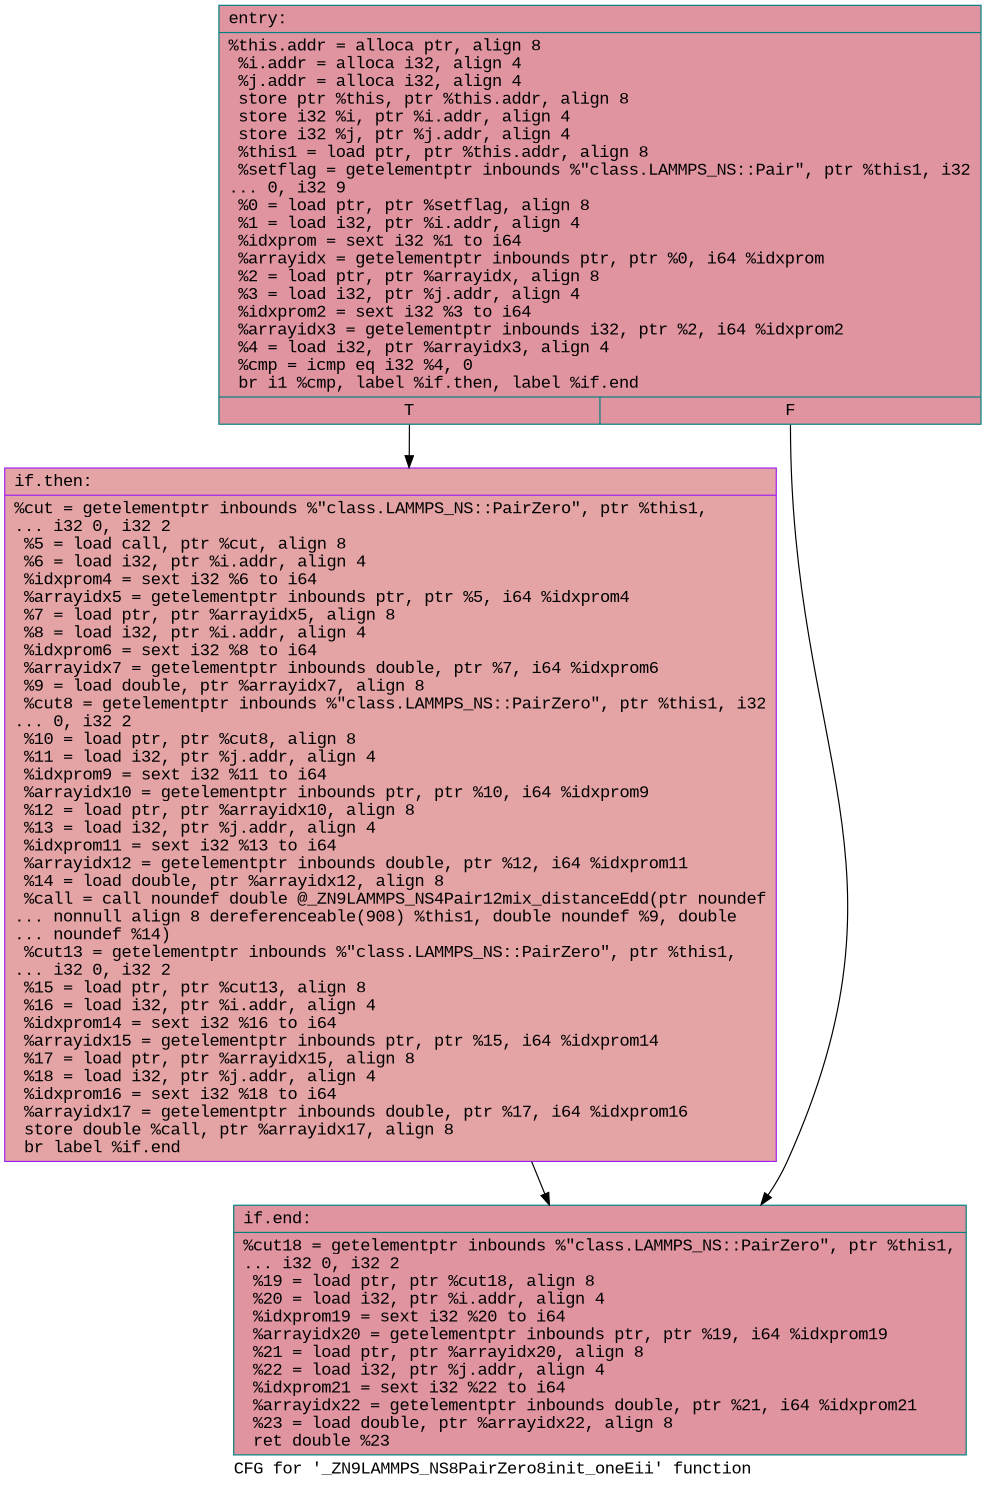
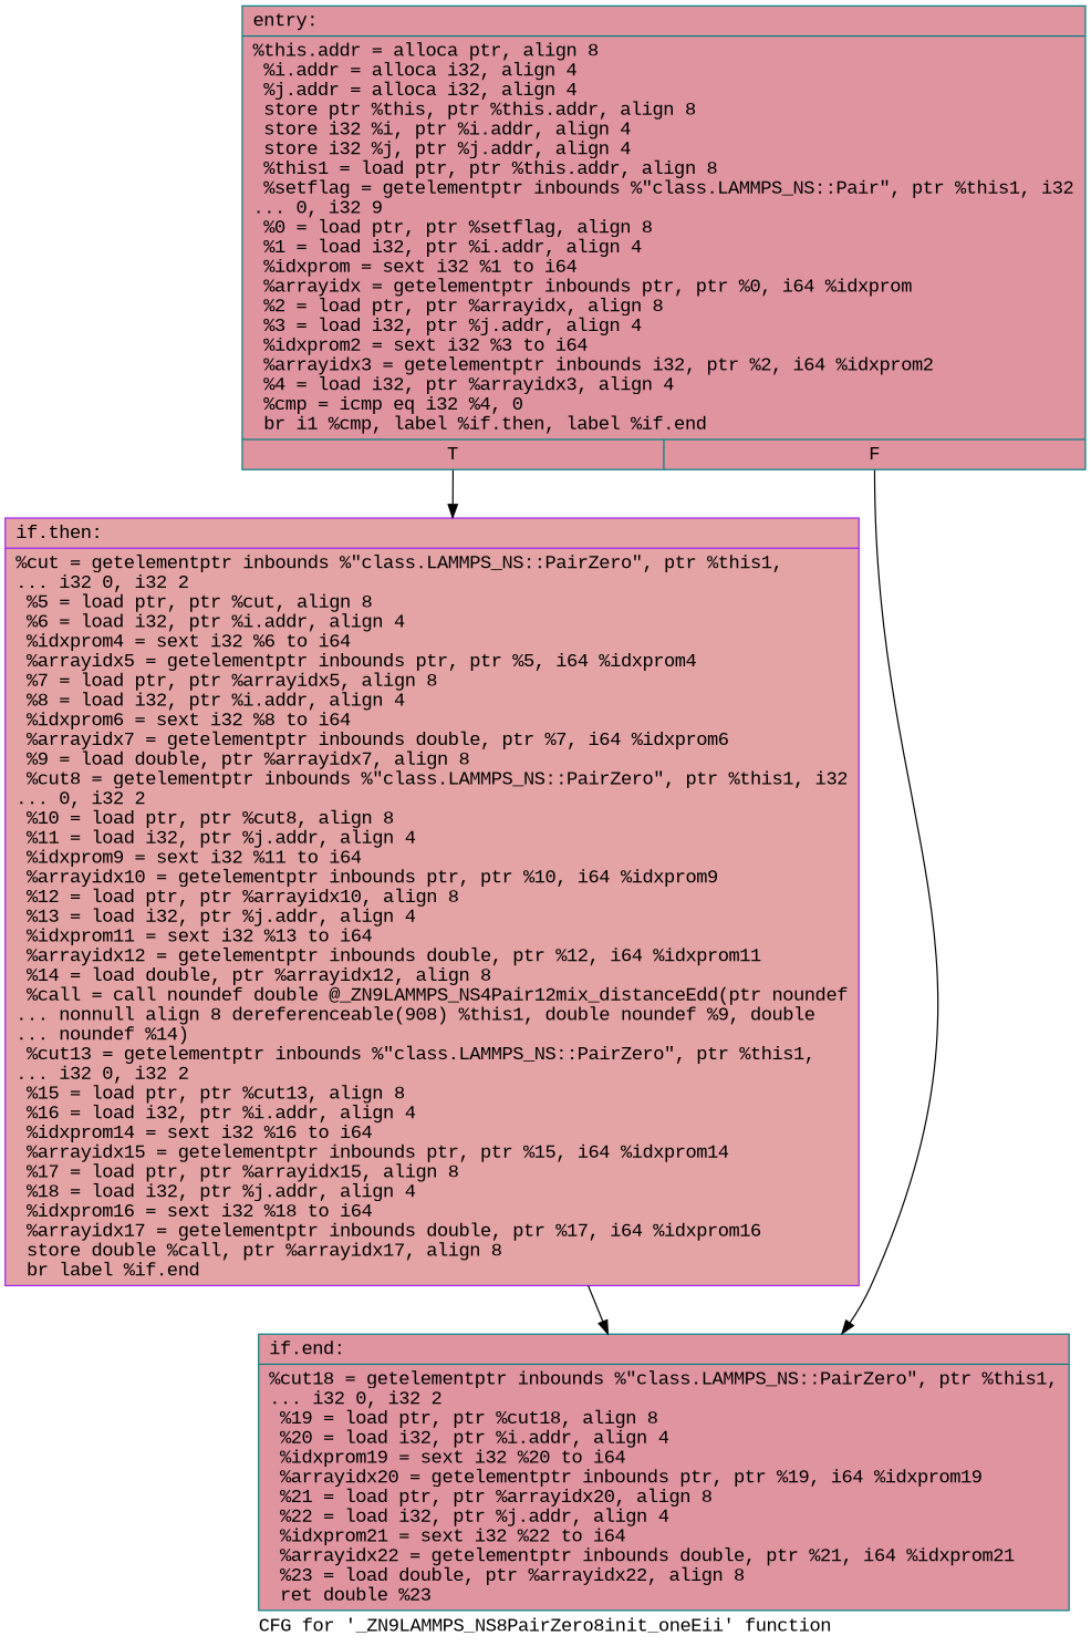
  digraph {
    label="CFG for '_ZN9LAMMPS_NS8PairZero8init_oneEii' function"
    fontname="Liberation Mono"
    node [color=teal fillcolor="#b70d2870" fontname="Liberation Mono" shape=record style=filled]
    edge [fontname="Liberation Mono"]
    n1 [label="{entry:\l|  %this.addr = alloca ptr, align 8\l  %i.addr = alloca i32, align 4\l  %j.addr = alloca i32, align 4\l  store ptr %this, ptr %this.addr, align 8\l  store i32 %i, ptr %i.addr, align 4\l  store i32 %j, ptr %j.addr, align 4\l  %this1 = load ptr, ptr %this.addr, align 8\l  %setflag = getelementptr inbounds %\"class.LAMMPS_NS::Pair\", ptr %this1, i32\l... 0, i32 9\l  %0 = load ptr, ptr %setflag, align 8\l  %1 = load i32, ptr %i.addr, align 4\l  %idxprom = sext i32 %1 to i64\l  %arrayidx = getelementptr inbounds ptr, ptr %0, i64 %idxprom\l  %2 = load ptr, ptr %arrayidx, align 8\l  %3 = load i32, ptr %j.addr, align 4\l  %idxprom2 = sext i32 %3 to i64\l  %arrayidx3 = getelementptr inbounds i32, ptr %2, i64 %idxprom2\l  %4 = load i32, ptr %arrayidx3, align 4\l  %cmp = icmp eq i32 %4, 0\l  br i1 %cmp, label %if.then, label %if.end\l|{<s0>T|<s1>F}}"]
-   n2 [color=purple fillcolor="#c32e3170" label="{if.then:\l|  %cut = getelementptr inbounds %\"class.LAMMPS_NS::PairZero\", ptr %this1,\l... i32 0, i32 2\l  %5 = load call, ptr %cut, align 8\l  %6 = load i32, ptr %i.addr, align 4\l  %idxprom4 = sext i32 %6 to i64\l  %arrayidx5 = getelementptr inbounds ptr, ptr %5, i64 %idxprom4\l  %7 = load ptr, ptr %arrayidx5, align 8\l  %8 = load i32, ptr %i.addr, align 4\l  %idxprom6 = sext i32 %8 to i64\l  %arrayidx7 = getelementptr inbounds double, ptr %7, i64 %idxprom6\l  %9 = load double, ptr %arrayidx7, align 8\l  %cut8 = getelementptr inbounds %\"class.LAMMPS_NS::PairZero\", ptr %this1, i32\l... 0, i32 2\l  %10 = load ptr, ptr %cut8, align 8\l  %11 = load i32, ptr %j.addr, align 4\l  %idxprom9 = sext i32 %11 to i64\l  %arrayidx10 = getelementptr inbounds ptr, ptr %10, i64 %idxprom9\l  %12 = load ptr, ptr %arrayidx10, align 8\l  %13 = load i32, ptr %j.addr, align 4\l  %idxprom11 = sext i32 %13 to i64\l  %arrayidx12 = getelementptr inbounds double, ptr %12, i64 %idxprom11\l  %14 = load double, ptr %arrayidx12, align 8\l  %call = call noundef double @_ZN9LAMMPS_NS4Pair12mix_distanceEdd(ptr noundef\l... nonnull align 8 dereferenceable(908) %this1, double noundef %9, double\l... noundef %14)\l  %cut13 = getelementptr inbounds %\"class.LAMMPS_NS::PairZero\", ptr %this1,\l... i32 0, i32 2\l  %15 = load ptr, ptr %cut13, align 8\l  %16 = load i32, ptr %i.addr, align 4\l  %idxprom14 = sext i32 %16 to i64\l  %arrayidx15 = getelementptr inbounds ptr, ptr %15, i64 %idxprom14\l  %17 = load ptr, ptr %arrayidx15, align 8\l  %18 = load i32, ptr %j.addr, align 4\l  %idxprom16 = sext i32 %18 to i64\l  %arrayidx17 = getelementptr inbounds double, ptr %17, i64 %idxprom16\l  store double %call, ptr %arrayidx17, align 8\l  br label %if.end\l}"]
+   n2 [color=purple fillcolor="#c32e3170" label="{if.then:\l|  %cut = getelementptr inbounds %\"class.LAMMPS_NS::PairZero\", ptr %this1,\l... i32 0, i32 2\l  %5 = load ptr, ptr %cut, align 8\l  %6 = load i32, ptr %i.addr, align 4\l  %idxprom4 = sext i32 %6 to i64\l  %arrayidx5 = getelementptr inbounds ptr, ptr %5, i64 %idxprom4\l  %7 = load ptr, ptr %arrayidx5, align 8\l  %8 = load i32, ptr %i.addr, align 4\l  %idxprom6 = sext i32 %8 to i64\l  %arrayidx7 = getelementptr inbounds double, ptr %7, i64 %idxprom6\l  %9 = load double, ptr %arrayidx7, align 8\l  %cut8 = getelementptr inbounds %\"class.LAMMPS_NS::PairZero\", ptr %this1, i32\l... 0, i32 2\l  %10 = load ptr, ptr %cut8, align 8\l  %11 = load i32, ptr %j.addr, align 4\l  %idxprom9 = sext i32 %11 to i64\l  %arrayidx10 = getelementptr inbounds ptr, ptr %10, i64 %idxprom9\l  %12 = load ptr, ptr %arrayidx10, align 8\l  %13 = load i32, ptr %j.addr, align 4\l  %idxprom11 = sext i32 %13 to i64\l  %arrayidx12 = getelementptr inbounds double, ptr %12, i64 %idxprom11\l  %14 = load double, ptr %arrayidx12, align 8\l  %call = call noundef double @_ZN9LAMMPS_NS4Pair12mix_distanceEdd(ptr noundef\l... nonnull align 8 dereferenceable(908) %this1, double noundef %9, double\l... noundef %14)\l  %cut13 = getelementptr inbounds %\"class.LAMMPS_NS::PairZero\", ptr %this1,\l... i32 0, i32 2\l  %15 = load ptr, ptr %cut13, align 8\l  %16 = load i32, ptr %i.addr, align 4\l  %idxprom14 = sext i32 %16 to i64\l  %arrayidx15 = getelementptr inbounds ptr, ptr %15, i64 %idxprom14\l  %17 = load ptr, ptr %arrayidx15, align 8\l  %18 = load i32, ptr %j.addr, align 4\l  %idxprom16 = sext i32 %18 to i64\l  %arrayidx17 = getelementptr inbounds double, ptr %17, i64 %idxprom16\l  store double %call, ptr %arrayidx17, align 8\l  br label %if.end\l}"]
    n3 [label="{if.end:\l|  %cut18 = getelementptr inbounds %\"class.LAMMPS_NS::PairZero\", ptr %this1,\l... i32 0, i32 2\l  %19 = load ptr, ptr %cut18, align 8\l  %20 = load i32, ptr %i.addr, align 4\l  %idxprom19 = sext i32 %20 to i64\l  %arrayidx20 = getelementptr inbounds ptr, ptr %19, i64 %idxprom19\l  %21 = load ptr, ptr %arrayidx20, align 8\l  %22 = load i32, ptr %j.addr, align 4\l  %idxprom21 = sext i32 %22 to i64\l  %arrayidx22 = getelementptr inbounds double, ptr %21, i64 %idxprom21\l  %23 = load double, ptr %arrayidx22, align 8\l  ret double %23\l}"]
    n1 -> n2 [tailport=s0]
    n1 -> n3 [tailport=s1]
    n2 -> n3
  }
